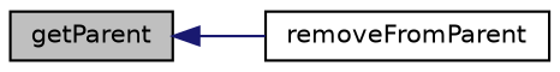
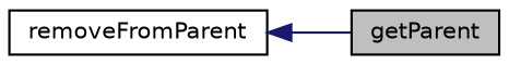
  digraph {
    rankdir=LR
    node [color=black fontname=Helvetica fontsize=10 shape=record style=filled]
    n1 [fillcolor=grey75 fontcolor=black height=0.2 label=getParent width=0.4]
    n2 [fillcolor=white height=0.2 label=removeFromParent width=0.4]
-   n1 -> n2 [color=midnightblue dir=back fontname=Helvetica fontsize=10 labelfontname=Helvetica labelfontsize=10 style=solid]
+   n2 -> n1 [color=midnightblue dir=back fontname=Helvetica fontsize=10 labelfontname=Helvetica labelfontsize=10 style=solid]
  }
